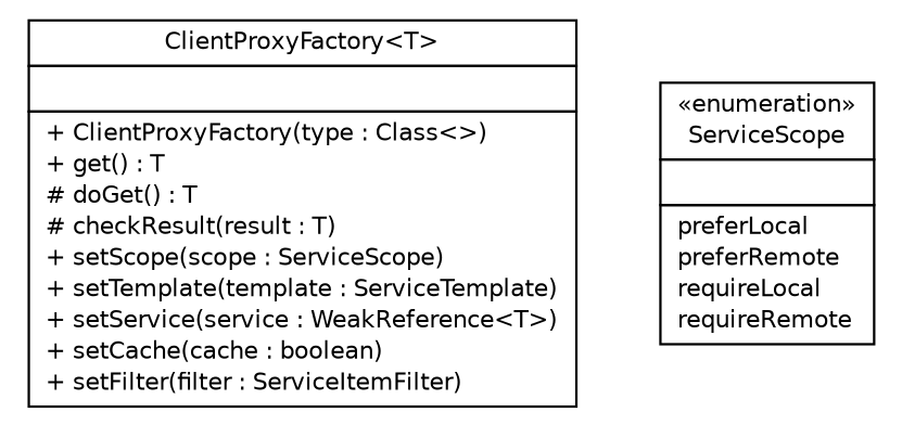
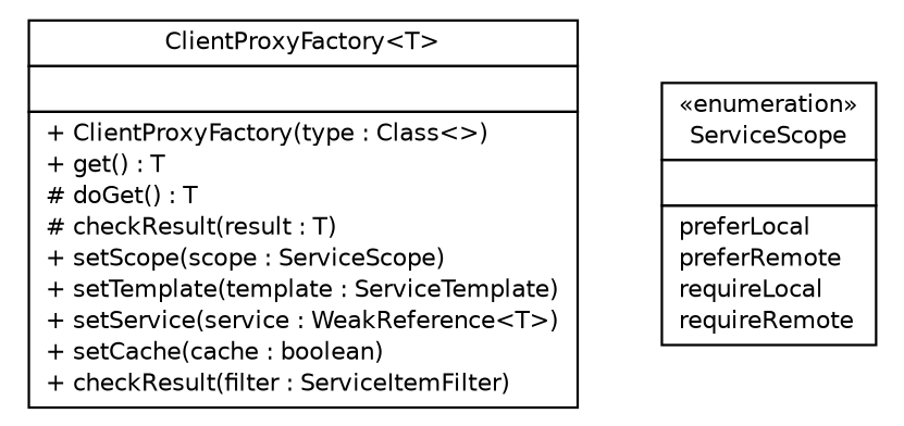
  digraph {
    nodesep=0.25
    ranksep=0.5
    node [fontcolor=black fontname=Helvetica fontsize=10.0 shape=plaintext]
-   n1 [label=<<table title="sorcer.client.ClientProxyFactory" border="0" cellborder="1" cellspacing="0" cellpadding="2" port="p" href="./ClientProxyFactory.html"> 		<tr><td><table border="0" cellspacing="0" cellpadding="1"> <tr><td align="center" balign="center"> ClientProxyFactory&lt;T&gt; </td></tr> 		</table></td></tr> 		<tr><td><table border="0" cellspacing="0" cellpadding="1"> <tr><td align="left" balign="left">  </td></tr> 		</table></td></tr> 		<tr><td><table border="0" cellspacing="0" cellpadding="1"> <tr><td align="left" balign="left"> + ClientProxyFactory(type : Class&lt;&gt;) </td></tr> <tr><td align="left" balign="left"> + get() : T </td></tr> <tr><td align="left" balign="left"> # doGet() : T </td></tr> <tr><td align="left" balign="left"> # checkResult(result : T) </td></tr> <tr><td align="left" balign="left"> + setScope(scope : ServiceScope) </td></tr> <tr><td align="left" balign="left"> + setTemplate(template : ServiceTemplate) </td></tr> <tr><td align="left" balign="left"> + setService(service : WeakReference&lt;T&gt;) </td></tr> <tr><td align="left" balign="left"> + setCache(cache : boolean) </td></tr> <tr><td align="left" balign="left"> + setFilter(filter : ServiceItemFilter) </td></tr> 		</table></td></tr> 		</table>>]
+   n1 [label=<<table title="sorcer.client.ClientProxyFactory" border="0" cellborder="1" cellspacing="0" cellpadding="2" port="p" href="./ClientProxyFactory.html"> 		<tr><td><table border="0" cellspacing="0" cellpadding="1"> <tr><td align="center" balign="center"> ClientProxyFactory&lt;T&gt; </td></tr> 		</table></td></tr> 		<tr><td><table border="0" cellspacing="0" cellpadding="1"> <tr><td align="left" balign="left">  </td></tr> 		</table></td></tr> 		<tr><td><table border="0" cellspacing="0" cellpadding="1"> <tr><td align="left" balign="left"> + ClientProxyFactory(type : Class&lt;&gt;) </td></tr> <tr><td align="left" balign="left"> + get() : T </td></tr> <tr><td align="left" balign="left"> # doGet() : T </td></tr> <tr><td align="left" balign="left"> # checkResult(result : T) </td></tr> <tr><td align="left" balign="left"> + setScope(scope : ServiceScope) </td></tr> <tr><td align="left" balign="left"> + setTemplate(template : ServiceTemplate) </td></tr> <tr><td align="left" balign="left"> + setService(service : WeakReference&lt;T&gt;) </td></tr> <tr><td align="left" balign="left"> + setCache(cache : boolean) </td></tr> <tr><td align="left" balign="left"> + checkResult(filter : ServiceItemFilter) </td></tr> 		</table></td></tr> 		</table>>]
    n2 [label=<<table title="sorcer.client.ServiceScope" border="0" cellborder="1" cellspacing="0" cellpadding="2" port="p" href="./ServiceScope.html"> 		<tr><td><table border="0" cellspacing="0" cellpadding="1"> <tr><td align="center" balign="center"> &#171;enumeration&#187; </td></tr> <tr><td align="center" balign="center"> ServiceScope </td></tr> 		</table></td></tr> 		<tr><td><table border="0" cellspacing="0" cellpadding="1"> <tr><td align="left" balign="left">  </td></tr> 		</table></td></tr> 		<tr><td><table border="0" cellspacing="0" cellpadding="1"> <tr><td align="left" balign="left"> preferLocal </td></tr> <tr><td align="left" balign="left"> preferRemote </td></tr> <tr><td align="left" balign="left"> requireLocal </td></tr> <tr><td align="left" balign="left"> requireRemote </td></tr> 		</table></td></tr> 		</table>>]
  }
